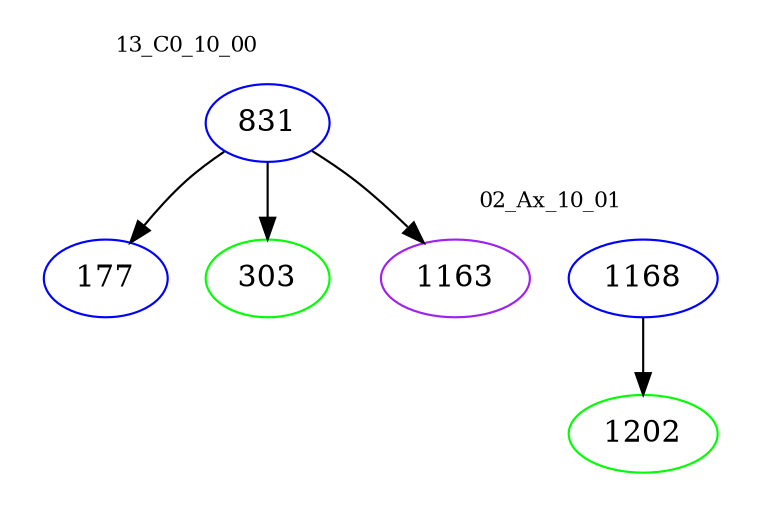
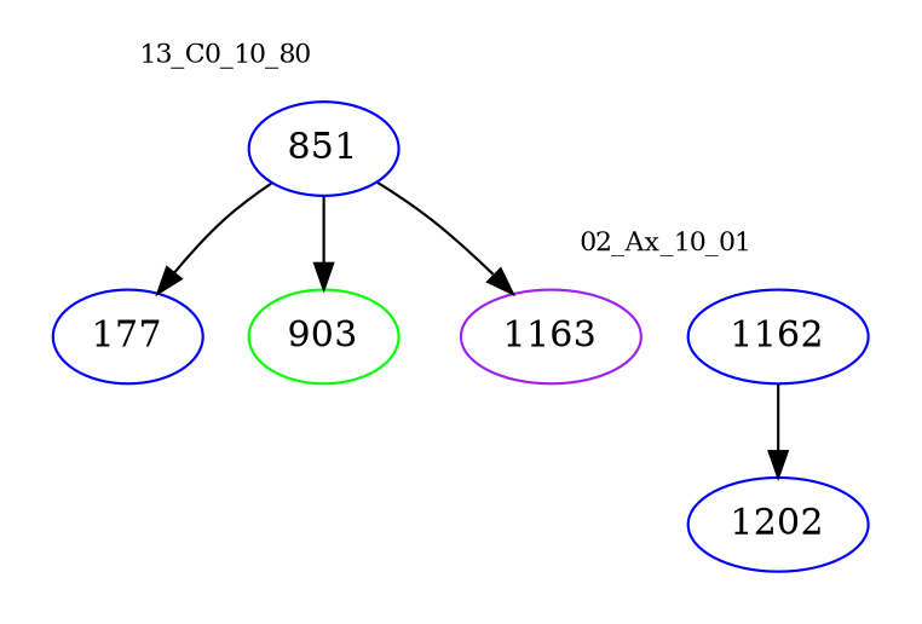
  digraph {
    node [color=blue]
    edge [color=black]
-   n1 [label=1168]
-   n2 [color=green label=1202]
+   n1 [label=1162]
+   n2 [label=1202]
    n3 [color=purple label=1163]
-   n4 [label=831]
+   n4 [label=851]
    n5 [label=177]
-   n6 [color=green label=303]
+   n6 [color=green label=903]
    subgraph cluster_1 {
      color=white
      fontsize=10
      label="02_Ax_10_01"
      n1
      n2
      n3
    }
    subgraph cluster_2 {
      color=white
      fontsize=10
-     label="13_C0_10_00"
+     label="13_C0_10_80"
      n4
      n5
      n6
    }
    n1 -> n2
    n4 -> n3
    n4 -> n5
    n4 -> n6
  }
